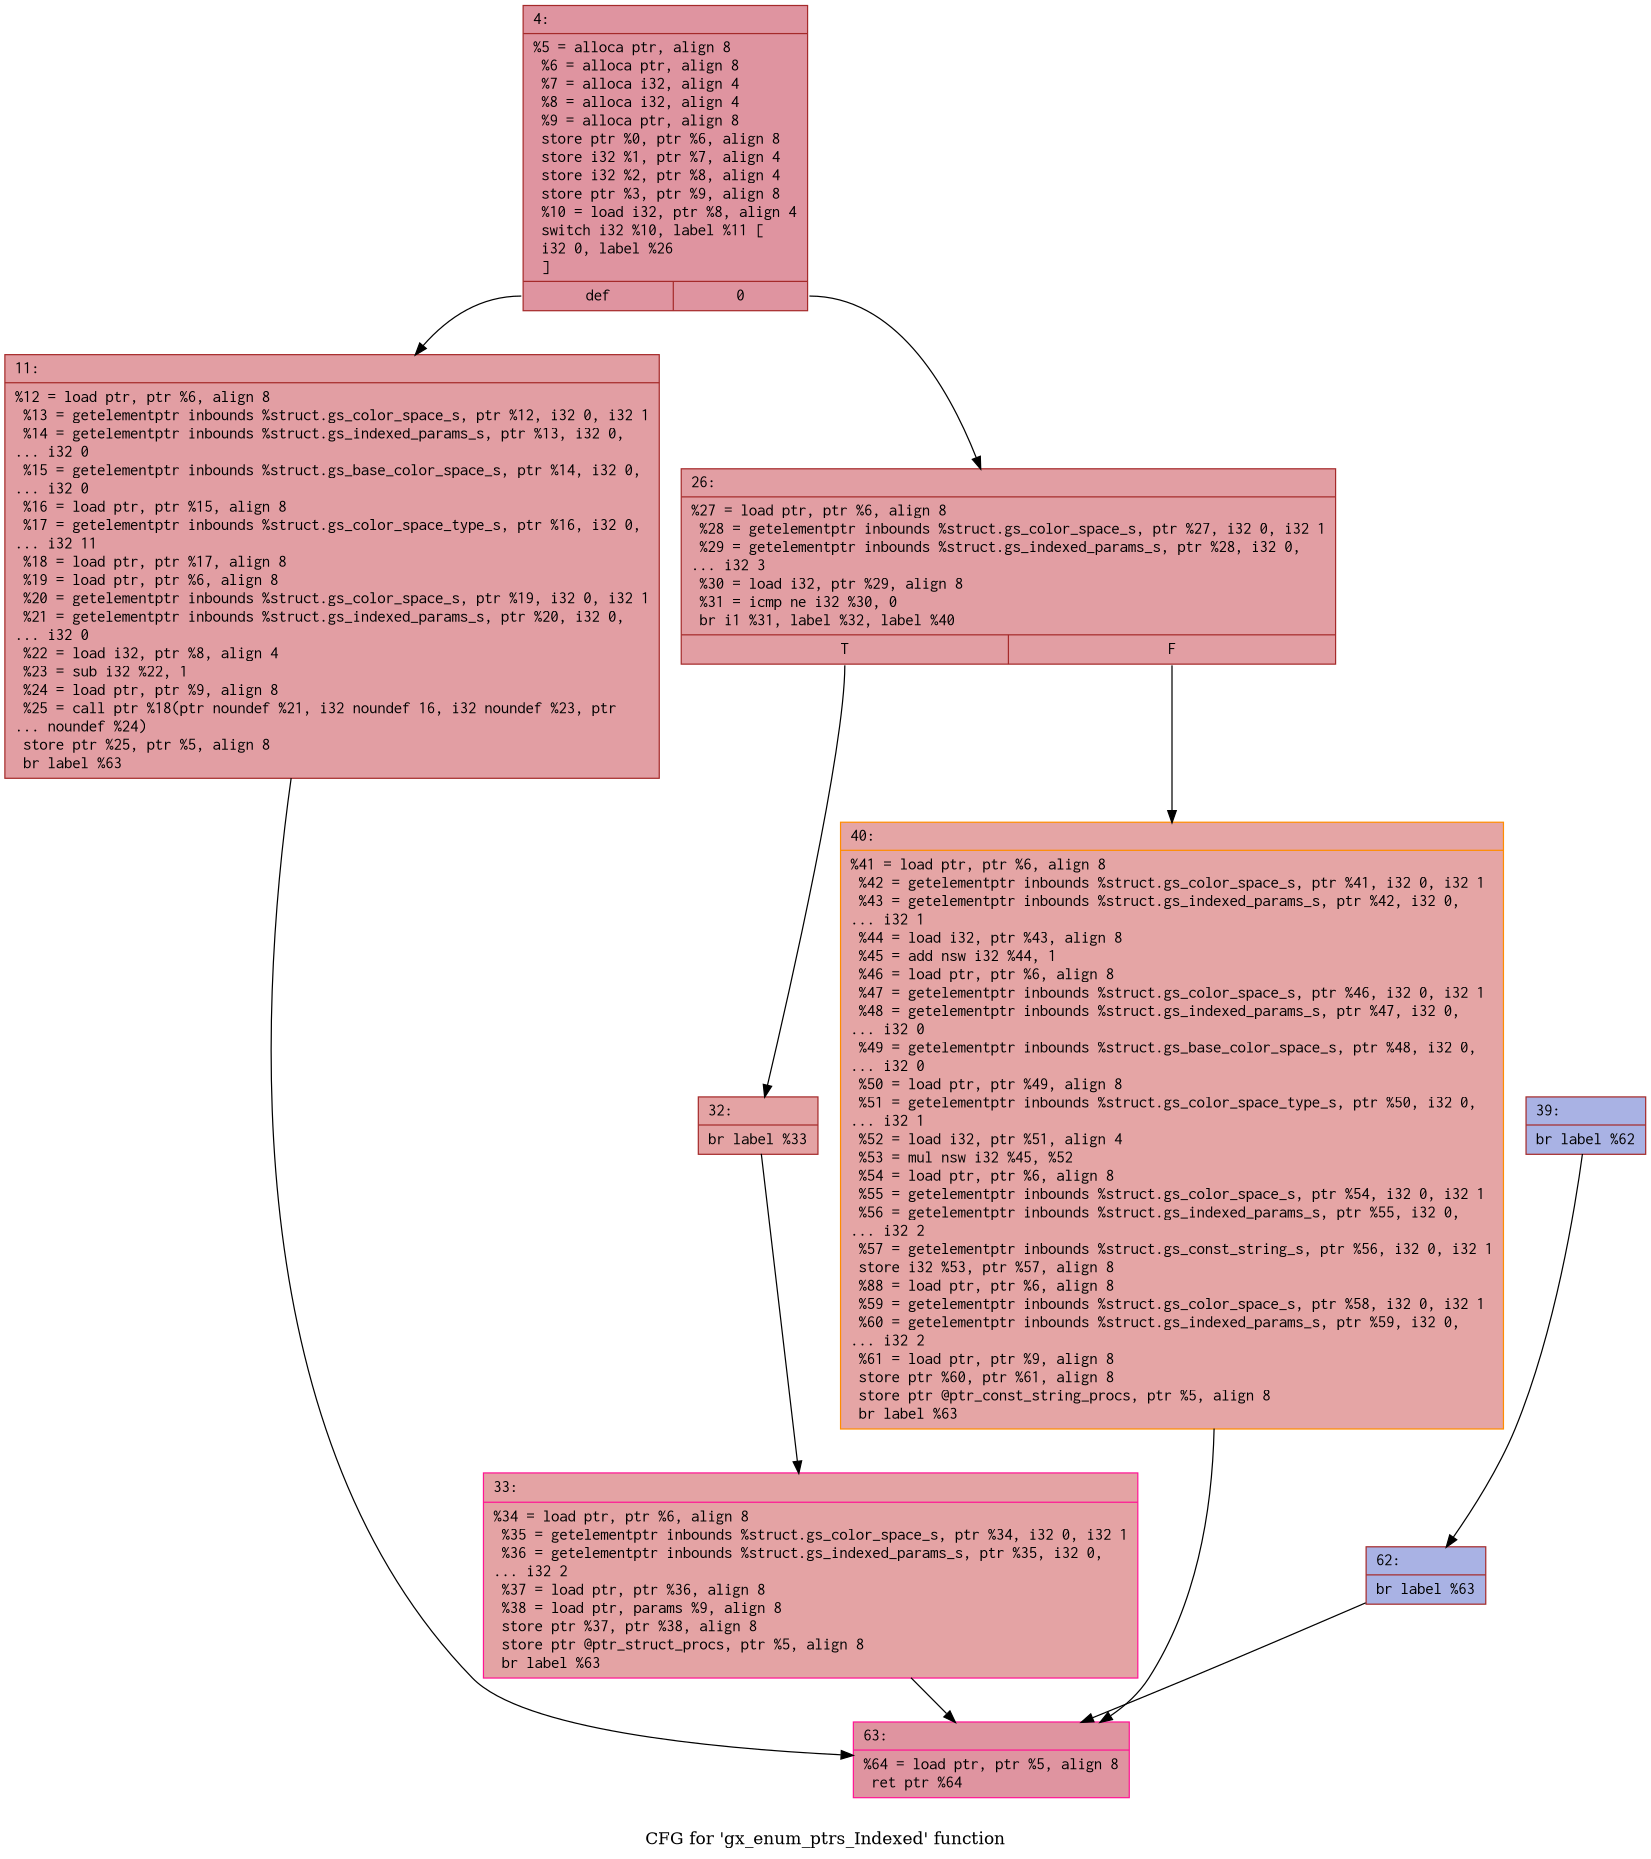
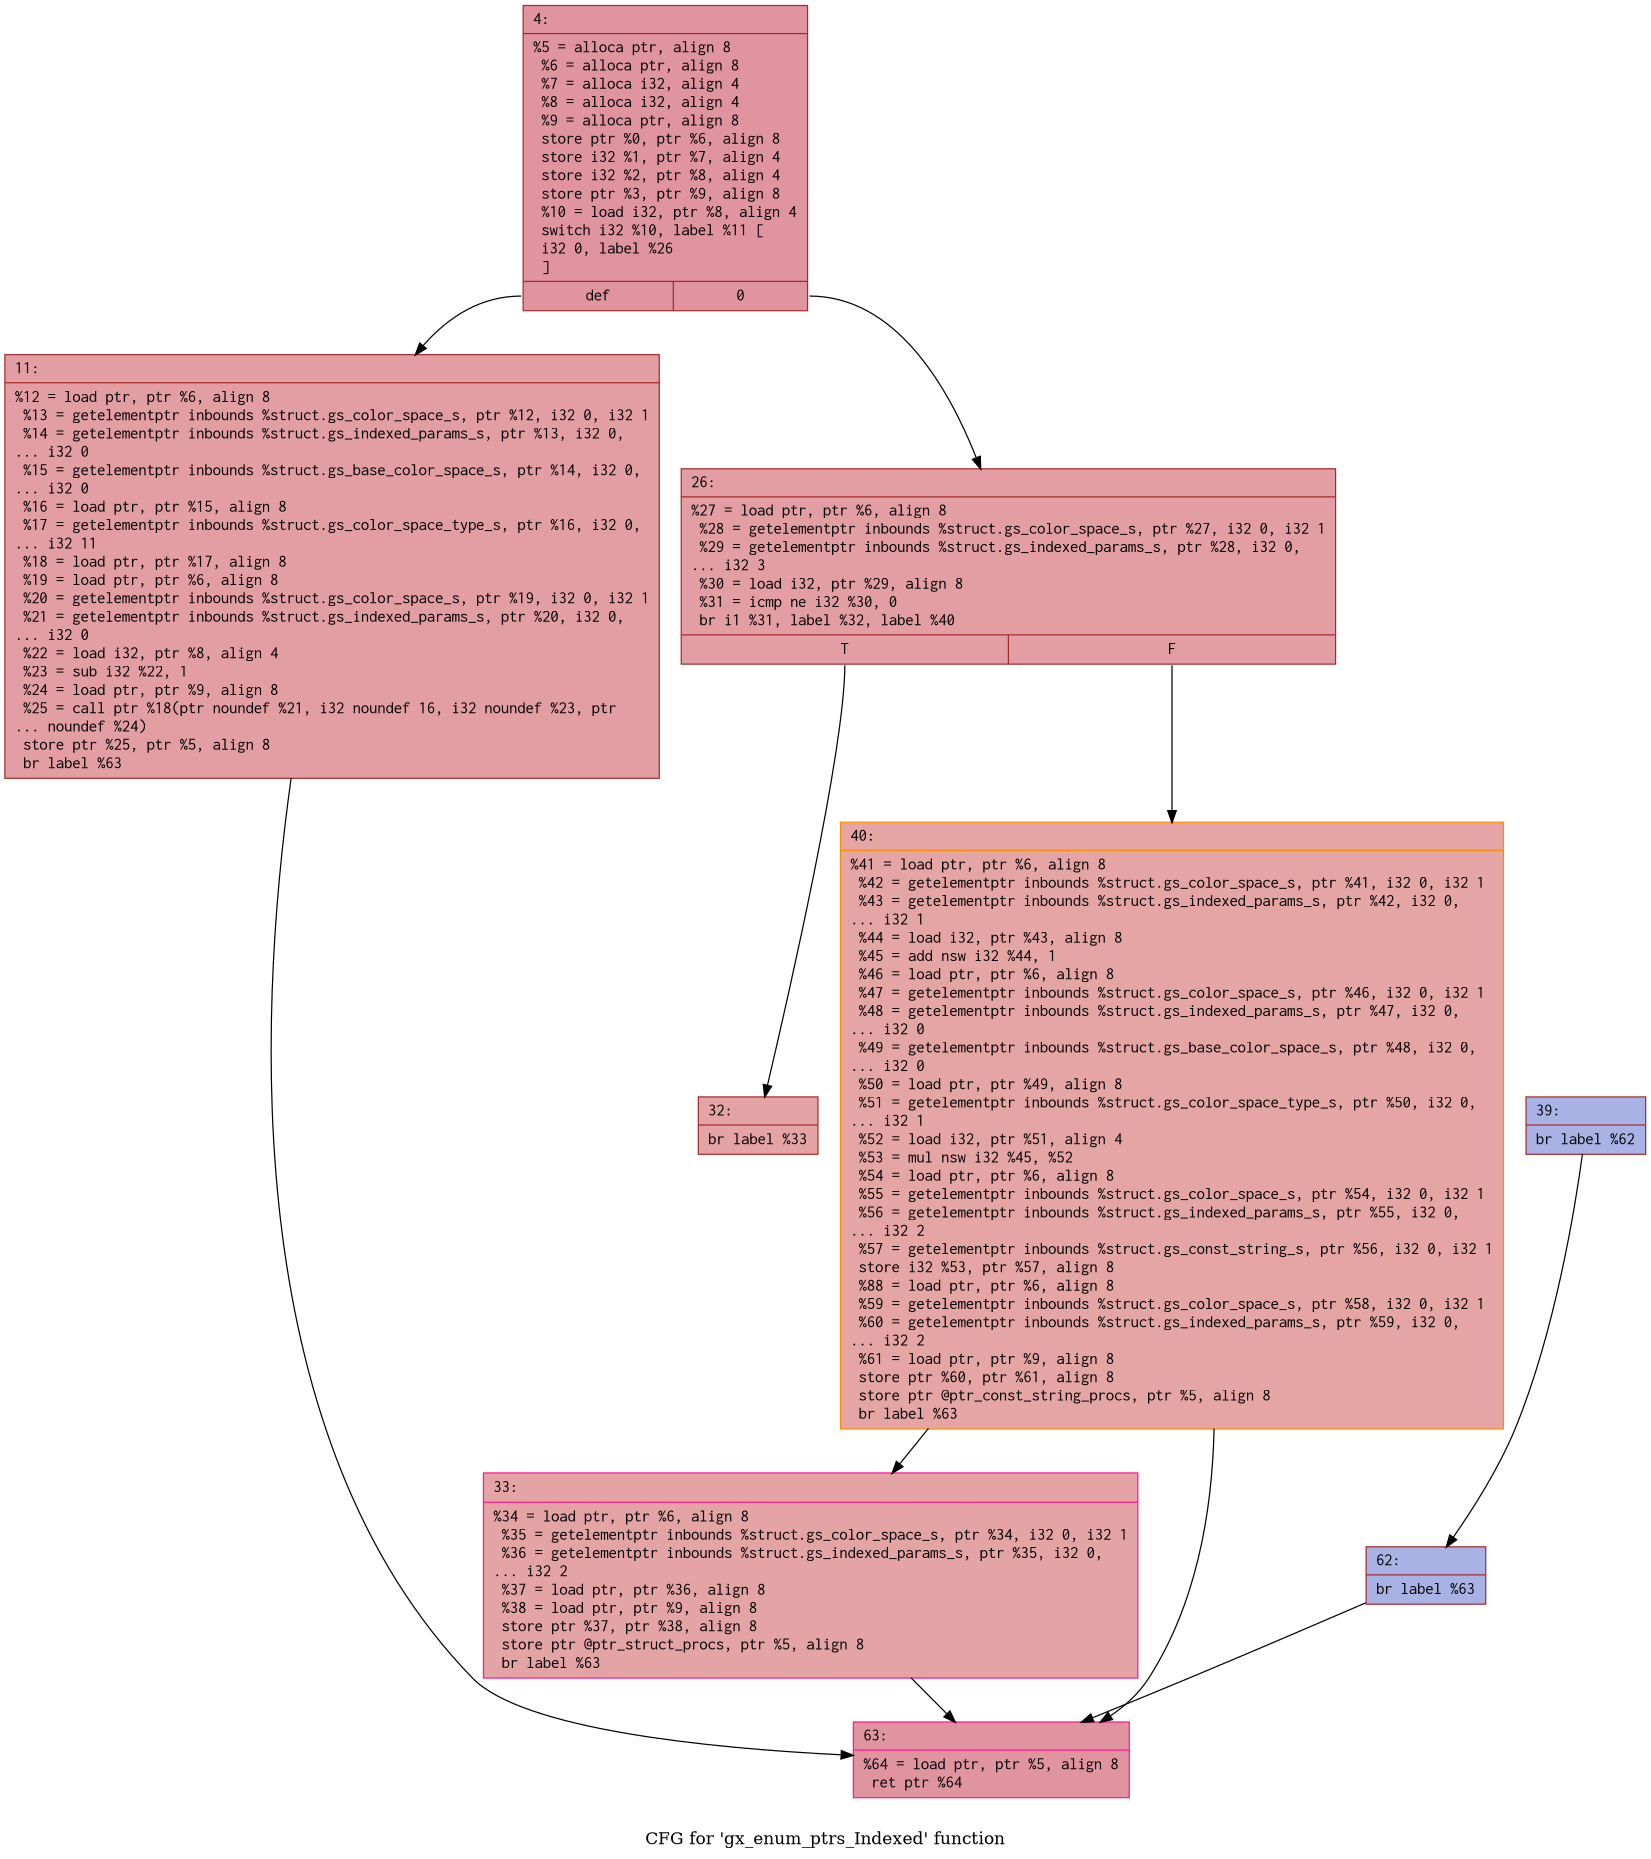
  digraph {
    label="CFG for 'gx_enum_ptrs_Indexed' function"
    node [color=brown fillcolor="#b70d2870" fontname=Courier shape=record style=filled]
    n1 [label="{4:\l|  %5 = alloca ptr, align 8\l  %6 = alloca ptr, align 8\l  %7 = alloca i32, align 4\l  %8 = alloca i32, align 4\l  %9 = alloca ptr, align 8\l  store ptr %0, ptr %6, align 8\l  store i32 %1, ptr %7, align 4\l  store i32 %2, ptr %8, align 4\l  store ptr %3, ptr %9, align 8\l  %10 = load i32, ptr %8, align 4\l  switch i32 %10, label %11 [\l    i32 0, label %26\l  ]\l|{<s0>def|<s1>0}}"]
    n2 [fillcolor="#be242e70" label="{11:\l|  %12 = load ptr, ptr %6, align 8\l  %13 = getelementptr inbounds %struct.gs_color_space_s, ptr %12, i32 0, i32 1\l  %14 = getelementptr inbounds %struct.gs_indexed_params_s, ptr %13, i32 0,\l... i32 0\l  %15 = getelementptr inbounds %struct.gs_base_color_space_s, ptr %14, i32 0,\l... i32 0\l  %16 = load ptr, ptr %15, align 8\l  %17 = getelementptr inbounds %struct.gs_color_space_type_s, ptr %16, i32 0,\l... i32 11\l  %18 = load ptr, ptr %17, align 8\l  %19 = load ptr, ptr %6, align 8\l  %20 = getelementptr inbounds %struct.gs_color_space_s, ptr %19, i32 0, i32 1\l  %21 = getelementptr inbounds %struct.gs_indexed_params_s, ptr %20, i32 0,\l... i32 0\l  %22 = load i32, ptr %8, align 4\l  %23 = sub i32 %22, 1\l  %24 = load ptr, ptr %9, align 8\l  %25 = call ptr %18(ptr noundef %21, i32 noundef 16, i32 noundef %23, ptr\l... noundef %24)\l  store ptr %25, ptr %5, align 8\l  br label %63\l}"]
    n3 [fillcolor="#be242e70" label="{26:\l|  %27 = load ptr, ptr %6, align 8\l  %28 = getelementptr inbounds %struct.gs_color_space_s, ptr %27, i32 0, i32 1\l  %29 = getelementptr inbounds %struct.gs_indexed_params_s, ptr %28, i32 0,\l... i32 3\l  %30 = load i32, ptr %29, align 8\l  %31 = icmp ne i32 %30, 0\l  br i1 %31, label %32, label %40\l|{<s0>T|<s1>F}}"]
    n4 [color=deeppink label="{63:\l|  %64 = load ptr, ptr %5, align 8\l  ret ptr %64\l}"]
    n5 [fillcolor="#c32e3170" label="{32:\l|  br label %33\l}"]
    n6 [color=darkorange fillcolor="#c5333470" label="{40:\l|  %41 = load ptr, ptr %6, align 8\l  %42 = getelementptr inbounds %struct.gs_color_space_s, ptr %41, i32 0, i32 1\l  %43 = getelementptr inbounds %struct.gs_indexed_params_s, ptr %42, i32 0,\l... i32 1\l  %44 = load i32, ptr %43, align 8\l  %45 = add nsw i32 %44, 1\l  %46 = load ptr, ptr %6, align 8\l  %47 = getelementptr inbounds %struct.gs_color_space_s, ptr %46, i32 0, i32 1\l  %48 = getelementptr inbounds %struct.gs_indexed_params_s, ptr %47, i32 0,\l... i32 0\l  %49 = getelementptr inbounds %struct.gs_base_color_space_s, ptr %48, i32 0,\l... i32 0\l  %50 = load ptr, ptr %49, align 8\l  %51 = getelementptr inbounds %struct.gs_color_space_type_s, ptr %50, i32 0,\l... i32 1\l  %52 = load i32, ptr %51, align 4\l  %53 = mul nsw i32 %45, %52\l  %54 = load ptr, ptr %6, align 8\l  %55 = getelementptr inbounds %struct.gs_color_space_s, ptr %54, i32 0, i32 1\l  %56 = getelementptr inbounds %struct.gs_indexed_params_s, ptr %55, i32 0,\l... i32 2\l  %57 = getelementptr inbounds %struct.gs_const_string_s, ptr %56, i32 0, i32 1\l  store i32 %53, ptr %57, align 8\l  %88 = load ptr, ptr %6, align 8\l  %59 = getelementptr inbounds %struct.gs_color_space_s, ptr %58, i32 0, i32 1\l  %60 = getelementptr inbounds %struct.gs_indexed_params_s, ptr %59, i32 0,\l... i32 2\l  %61 = load ptr, ptr %9, align 8\l  store ptr %60, ptr %61, align 8\l  store ptr @ptr_const_string_procs, ptr %5, align 8\l  br label %63\l}"]
-   n7 [color=deeppink fillcolor="#c32e3170" label="{33:\l|  %34 = load ptr, ptr %6, align 8\l  %35 = getelementptr inbounds %struct.gs_color_space_s, ptr %34, i32 0, i32 1\l  %36 = getelementptr inbounds %struct.gs_indexed_params_s, ptr %35, i32 0,\l... i32 2\l  %37 = load ptr, ptr %36, align 8\l  %38 = load ptr, params %9, align 8\l  store ptr %37, ptr %38, align 8\l  store ptr @ptr_struct_procs, ptr %5, align 8\l  br label %63\l}"]
+   n7 [color=deeppink fillcolor="#c32e3170" label="{33:\l|  %34 = load ptr, ptr %6, align 8\l  %35 = getelementptr inbounds %struct.gs_color_space_s, ptr %34, i32 0, i32 1\l  %36 = getelementptr inbounds %struct.gs_indexed_params_s, ptr %35, i32 0,\l... i32 2\l  %37 = load ptr, ptr %36, align 8\l  %38 = load ptr, ptr %9, align 8\l  store ptr %37, ptr %38, align 8\l  store ptr @ptr_struct_procs, ptr %5, align 8\l  br label %63\l}"]
    n8 [fillcolor="#3d50c370" label="{39:\l|  br label %62\l}"]
    n9 [fillcolor="#3d50c370" label="{62:\l|  br label %63\l}"]
    n1 -> n2 [tailport=s0]
    n1 -> n3 [tailport=s1]
    n2 -> n4
    n3 -> n5 [tailport=s0]
    n3 -> n6 [tailport=s1]
-   n5 -> n7
+   n6 -> n7
    n6 -> n4
    n7 -> n4
    n8 -> n9
    n9 -> n4
  }
